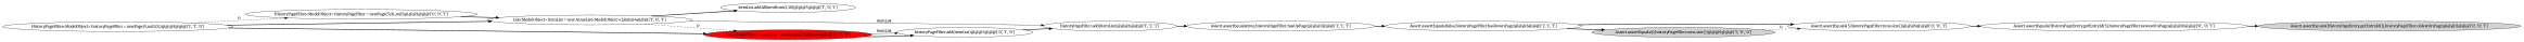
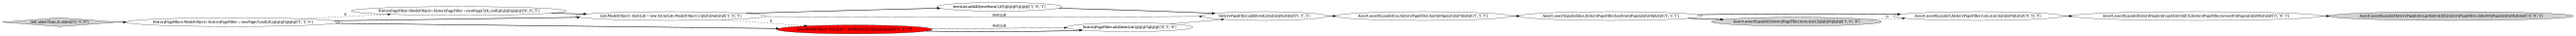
  digraph {
    fontname=Merriweather
    rankdir=LR
    node [fillcolor=white fontname=Merriweather shape=ellipse style=filled]
    edge [fontname=Merriweather style=bold]
    n1 [label="Assert.assertEquals(false,historyPageFilter.hasDownPage)@@@8@@@['1', '1', '1']"]
    n2 [label="Assert.assertEquals(5,historyPageFilter.runs.size())@@@9@@@['0', '0', '1']"]
    n3 [fillcolor=lightgray label="Assert.assertEquals(0,historyPageFilter.runs.size())@@@9@@@['1', '0', '0']"]
    n4 [label="Assert.assertEquals(HistoryPageEntry.getEntryId(5),historyPageFilter.newestOnPage)@@@10@@@['0', '0', '1']"]
    n5 [label="Assert.assertEquals(true,historyPageFilter.hasUpPage)@@@7@@@['1', '1', '1']"]
    n6 [fillcolor=lightgray label="Assert.assertEquals(HistoryPageEntry.getEntryId(1),historyPageFilter.oldestOnPage)@@@11@@@['0', '0', '1']"]
    n7 [label="HistoryPageFilter<ModelObject> historyPageFilter = newPage(5,0L,null)@@@3@@@['0', '0', '1']"]
    n8 [label="List<ModelObject> itemList = new ArrayList<ModelObject>()@@@4@@@['1', '0', '1']"]
    n9 [fillcolor=red label="List<ModelObject> itemList = newRuns(1,10)@@@4@@@['0', '1', '0']"]
    n10 [label="historyPageFilter.add(itemList)@@@5@@@['0', '1', '0']"]
    n11 [label="historyPageFilter.add(itemList)@@@6@@@['1', '1', '1']"]
    n12 [label="HistoryPageFilter<ModelObject> historyPageFilter = newPage(5,null,0L)@@@3@@@['1', '1', '0']"]
    n13 [label="itemList.addAll(newRuns(1,10))@@@5@@@['1', '0', '1']"]
+   n14 [fillcolor=lightgray label="test_olderThan_lt_oldest['0', '1', '0']" shape=diamond]
    n1 -> n2
    n1 -> n3
    n2 -> n4
    n3 -> n2 [label=0 style=dashed]
    n4 -> n6
    n5 -> n1
    n7 -> n8
    n8 -> n9 [label=0 style=dashed]
    n8 -> n11 [label=itemList style=solid]
    n8 -> n13
    n9 -> n10
    n9 -> n10 [label=itemList style=solid]
-   n10 -> n11
+   n10 -> n11 [style=solid]
    n11 -> n5
    n12 -> n7 [label=0 style=dashed]
    n12 -> n8
    n12 -> n9
+   n13 -> n11
+   n14 -> n12
  }
